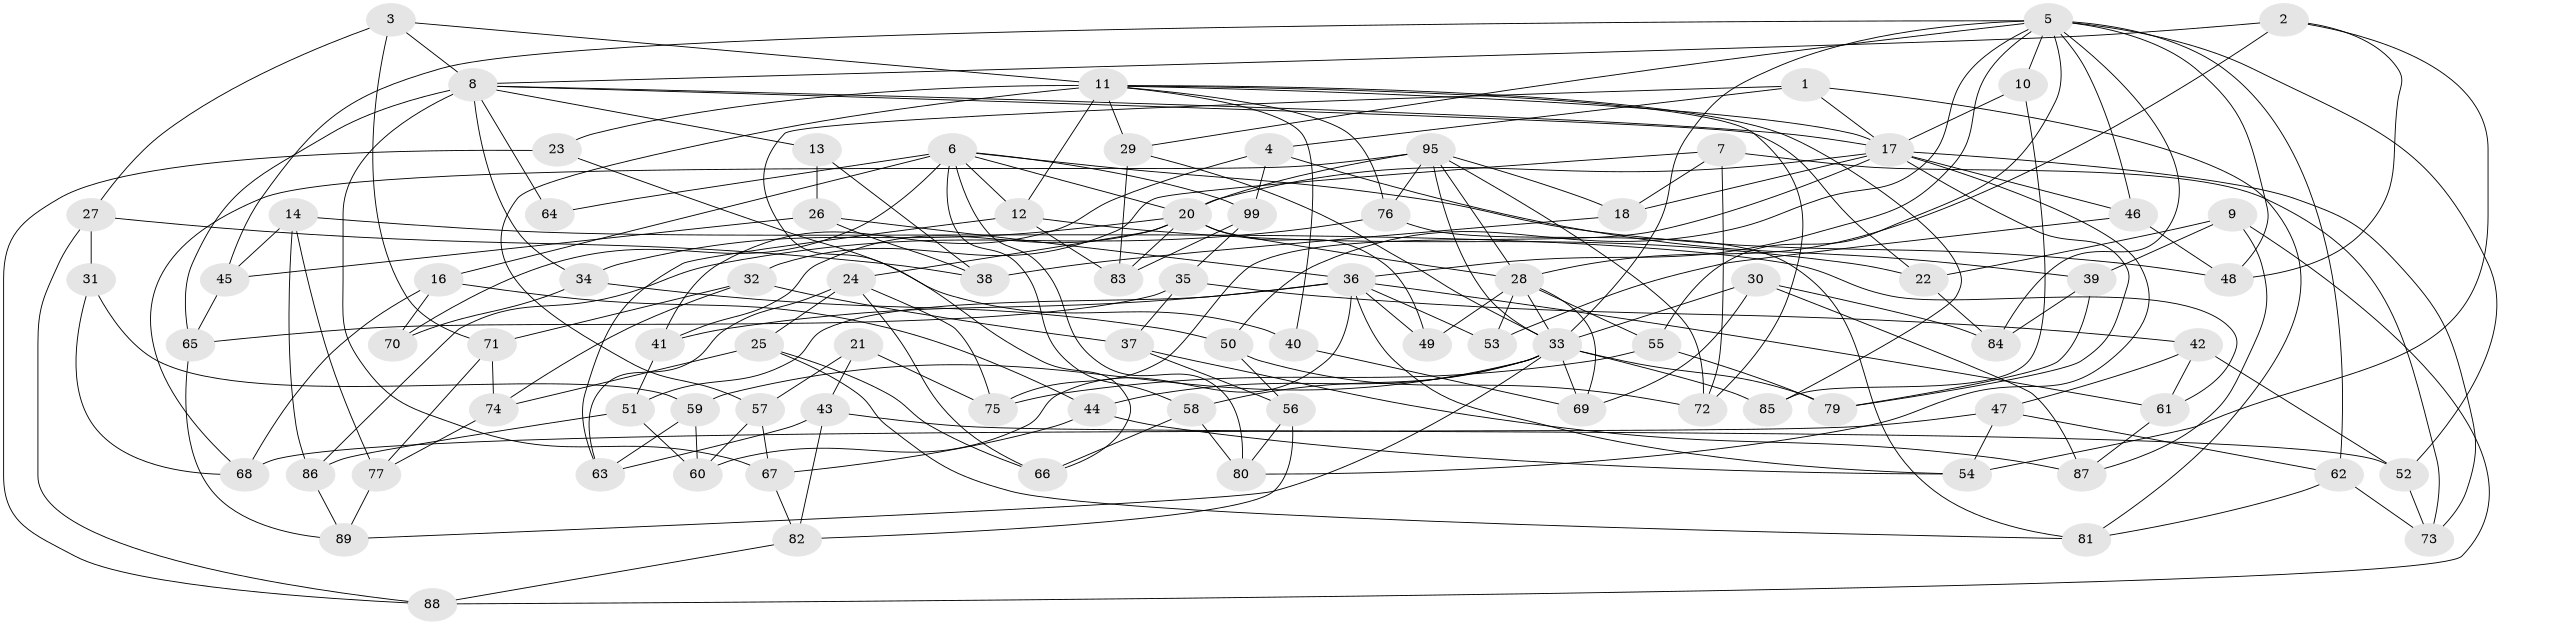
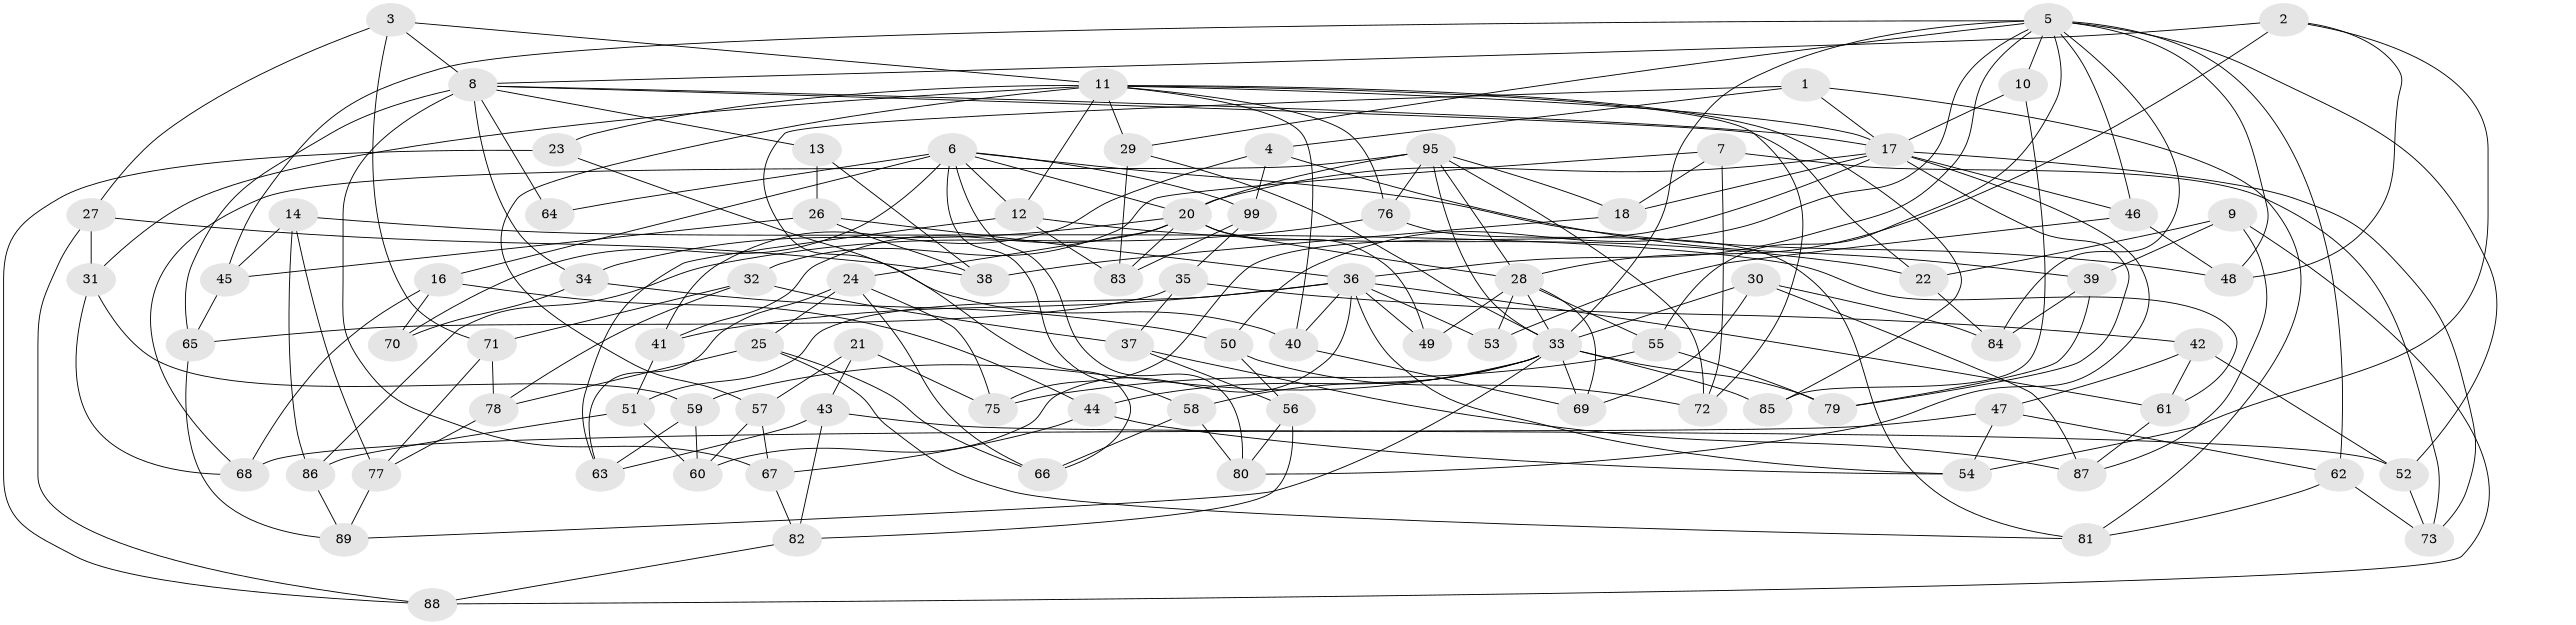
  graph {
    fontname="DejaVu Serif"
    node [color=gray90 fontname="DejaVu Serif" style=filled]
    edge [fontname="DejaVu Serif" weight=1.0]
    1
    4
    17
    66
    81
    n6 [label=99]
    39
    41
    46
    20
    80
    18
    73
    75
    79
    2
    8
    28
    48
    54
    64
    13
    22
    34
    65
    67
    33
    55
    49
    53
    69
    3
    11
    27
    71
    29
    12
    72
    85
    23
    31
    40
    57
    76
    88
    38
    77
-   74
+   74 [label=78]
    35
    83
    84
    51
    5
    10
    36
    45
    50
    52
    62
    58
    44
    59
    89
    61
    60
    56
    6
    16
    70
    63
    68
    24
    7
    32
    37
    26
    82
    9
    87
    86
    14
    n82 [label=95]
    42
    25
    21
    43
    30
    47
    1 -- 4
    1 -- 17
    1 -- 66
    1 -- 81
    4 -- n6
    4 -- 39
    4 -- 41
    17 -- 46
    17 -- 20
    17 -- 80
    17 -- 18
    17 -- 73
    17 -- 75
    17 -- 79
    n6 -- 35
    n6 -- 83
    39 -- 79
    39 -- 84
    41 -- 51
    46 -- 48
    46 -- 53
    20 -- 41
    20 -- 28
    20 -- 34
    20 -- 49
    20 -- 83
    20 -- 24
    18 -- 38
    2 -- 8
    2 -- 28
    2 -- 48
    2 -- 54
    8 -- 17
    8 -- 64 [weight=2.0]
    8 -- 13
    8 -- 22
    8 -- 34
    8 -- 65
    8 -- 67
    28 -- 33
    28 -- 55
    28 -- 49 [weight=2.0]
    28 -- 53
    28 -- 69
    13 -- 38
    13 -- 26
    22 -- 84
    34 -- 50
    34 -- 70
    65 -- 89
    67 -- 82
    33 -- 79
    33 -- 69
    33 -- 85
    33 -- 58
    33 -- 44
    33 -- 59
    33 -- 89
    55 -- 75
    55 -- 79
    3 -- 8
    3 -- 11
    3 -- 27
    3 -- 71
    11 -- 17
    11 -- 29
    11 -- 12
    11 -- 72
    11 -- 85
    11 -- 23 [weight=2.0]
+   11 -- 31
    11 -- 40
    11 -- 57
    11 -- 76
    27 -- 31
    27 -- 88
    27 -- 38
    71 -- 77
    71 -- 74
    29 -- 33
    29 -- 83
    12 -- 22
    12 -- 83
    12 -- 63
    23 -- 40
    23 -- 88
    31 -- 59
    31 -- 68
    40 -- 69
    57 -- 67
    57 -- 60
    76 -- 81
    76 -- 86
    77 -- 89
    74 -- 77
    35 -- 65
    35 -- 37
    35 -- 42
    51 -- 60
    51 -- 86
    5 -- 46
    5 -- 48
    5 -- 33
    5 -- 55
    5 -- 29
    5 -- 84
    5 -- 10
    5 -- 36
    5 -- 45
    5 -- 50
    5 -- 52
    5 -- 62
    10 -- 17 [weight=2.0]
    10 -- 85
    36 -- 41
    36 -- 54
    36 -- 49
    36 -- 53 [weight=2.0]
+   36 -- 40
    36 -- 51
    36 -- 61
    36 -- 60
    45 -- 65
    50 -- 72
    50 -- 56
    52 -- 73
    62 -- 81
    62 -- 73
    58 -- 66
    58 -- 80
    44 -- 54
    44 -- 67
    59 -- 60
    59 -- 63
    61 -- 87
    56 -- 80
    56 -- 82
    6 -- n6
    6 -- 20
    6 -- 80
    6 -- 48
    6 -- 64
    6 -- 12
    6 -- 58
    6 -- 16
    6 -- 70 [weight=2.0]
    16 -- 44
    16 -- 70
    16 -- 68
    24 -- 66
    24 -- 75
    24 -- 63
    24 -- 25
    7 -- 18
    7 -- 73
    7 -- 72
    7 -- 32
    32 -- 71
    32 -- 74
    32 -- 37
    37 -- 56
    37 -- 87
    26 -- 38
    26 -- 36
    26 -- 45
    82 -- 88
    9 -- 39
    9 -- 22
    9 -- 88
    9 -- 87
    86 -- 89
    14 -- 77
    14 -- 45
    14 -- 61
    14 -- 86
    n82 -- 20 [weight=2.0]
    n82 -- 18
    n82 -- 28
    n82 -- 33
    n82 -- 72
    n82 -- 76
    n82 -- 68
    42 -- 52
    42 -- 61
    42 -- 47
    25 -- 66
    25 -- 81
    25 -- 74
    21 -- 75
    21 -- 57
    21 -- 43
    43 -- 52
    43 -- 63
    43 -- 82
    30 -- 33
    30 -- 69
    30 -- 84
    30 -- 87
    47 -- 54
    47 -- 62
    47 -- 68
  }
